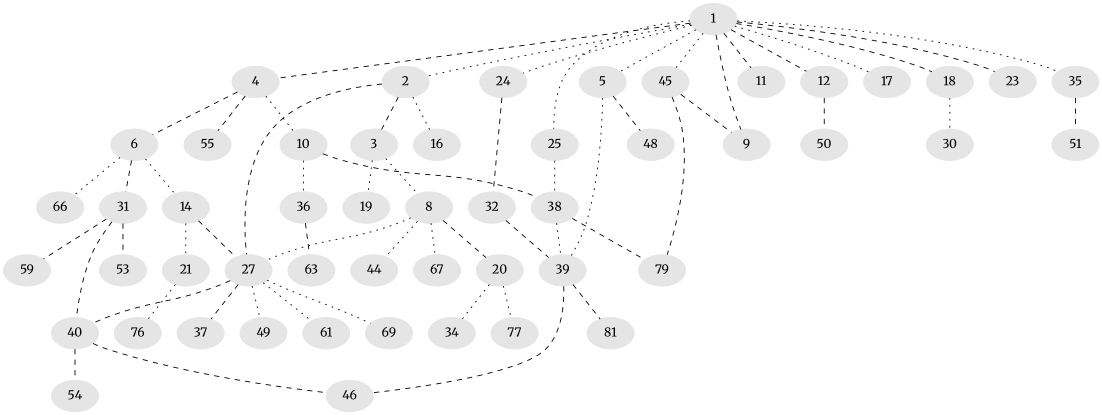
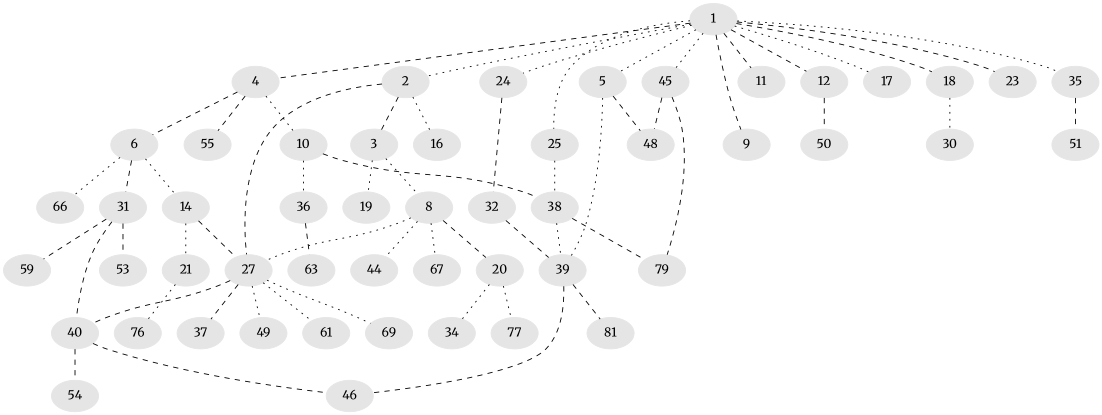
  graph {
    fontname=Merriweather
    node [color=gray90 fontname=Merriweather style=filled]
    edge [fontname=Merriweather style=dashed]
    1 [super="+7"]
    2 [super="+75"]
    4 [super="+74"]
    5 [super="+47"]
    9
    11 [super="+43"]
    12 [super="+29"]
    n8 [label=45 super="+71"]
    17 [super="+68"]
    18
    23 [super="+26"]
    24 [super="+58"]
    25
    35
    3
    16
    27 [super="+33"]
    6 [super="+22"]
    10 [super="+80"]
    55
    39 [super="+52"]
    48 [super="+65"]
    50
    79
    30 [super="+72"]
    32
    38 [super="+62"]
    51
    8 [super="+13"]
    19 [super="+42"]
    37
    40 [super="+64"]
    49 [super="+60"]
    61 [super="+70"]
    69 [super="+78"]
    20 [super="+28"]
    44
    67
    14
    31 [super="+45"]
    66
    36 [super="+41"]
    46 [super="+57"]
    81
    21 [super="+73"]
    53
    59
    34 [super="+56"]
    77
    63
    76
    54
    1 -- 2 [style=dotted]
    1 -- 4
    1 -- 5 [style=dotted]
    1 -- 9
    1 -- 11
    1 -- 12
    1 -- n8 [style=dotted]
    1 -- 17 [style=dotted]
    1 -- 18
    1 -- 23
    1 -- 24 [style=dotted]
    1 -- 25 [style=dotted]
    1 -- 35 [style=dotted]
    2 -- 3
    2 -- 16 [style=dotted]
    2 -- 27
    4 -- 6
    4 -- 10 [style=dotted]
    4 -- 55
    5 -- 39 [style=dotted]
    5 -- 48
    12 -- 50
-   n8 -- 9
+   n8 -- 48
    n8 -- 79
    18 -- 30 [style=dotted]
    24 -- 32
    25 -- 38 [style=dotted]
    35 -- 51
    3 -- 8 [style=dotted]
    3 -- 19 [style=dotted]
    27 -- 37
    27 -- 40
    27 -- 49 [style=dotted]
    27 -- 61 [style=dotted]
    27 -- 69 [style=dotted]
    6 -- 14 [style=dotted]
    6 -- 31
    6 -- 66 [style=dotted]
    10 -- 38
    10 -- 36 [style=dotted]
    39 -- 46
    39 -- 81
    32 -- 39
    38 -- 39 [style=dotted]
    38 -- 79
    8 -- 27 [style=dotted]
    8 -- 20
    8 -- 44 [style=dotted]
    8 -- 67 [style=dotted]
    40 -- 46
    40 -- 54
    20 -- 34 [style=dotted]
    20 -- 77 [style=dotted]
    14 -- 27
    14 -- 21 [style=dotted]
    31 -- 40
    31 -- 53
    31 -- 59
    36 -- 63
    21 -- 76 [style=dotted]
  }
